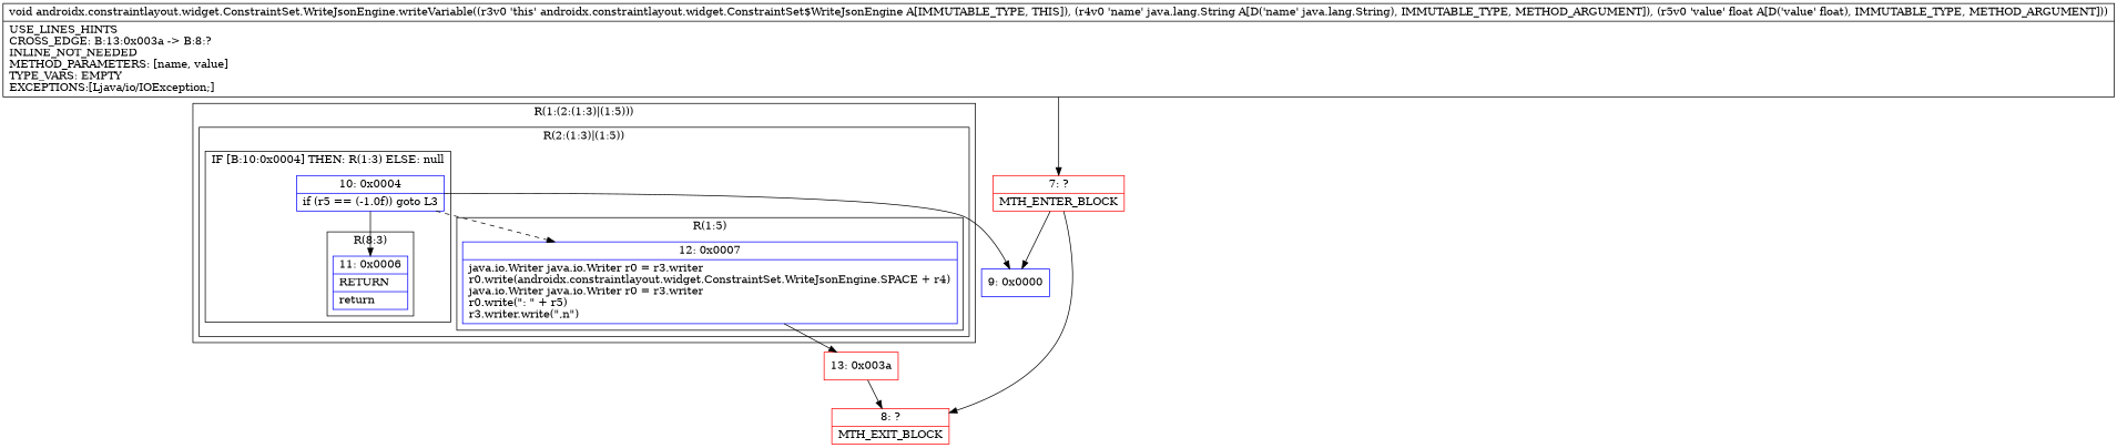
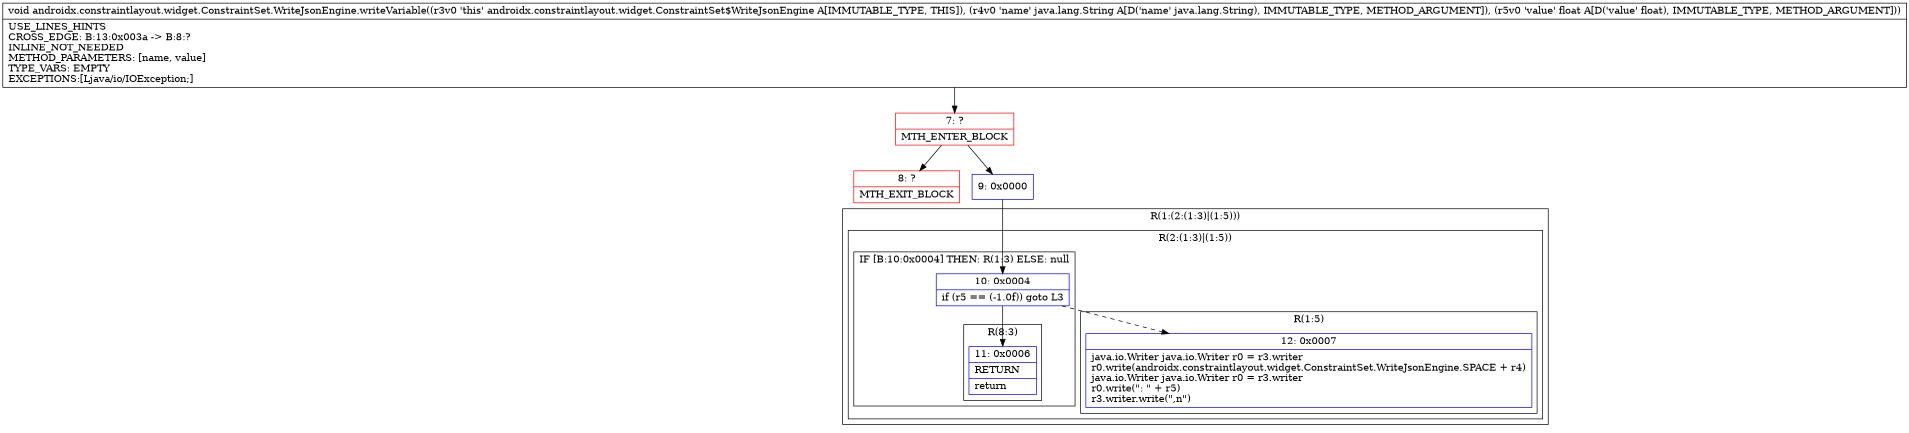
  digraph {
    node [color=blue shape=record]
    n1 [label="{11\:\ 0x0006|RETURN\l|return\l}"]
    n2 [label="{10\:\ 0x0004|if (r5 == (\-1.0f)) goto L3\l}"]
    n3 [label="{12\:\ 0x0007|java.io.Writer java.io.Writer r0 = r3.writer\lr0.write(androidx.constraintlayout.widget.ConstraintSet.WriteJsonEngine.SPACE + r4)\ljava.io.Writer java.io.Writer r0 = r3.writer\lr0.write(\": \" + r5)\lr3.writer.write(\",n\")\l}"]
-   n4 [color=red label="{13\:\ 0x003a}"]
    n5 [color=red label="{8\:\ ?|MTH_EXIT_BLOCK\l}"]
    n6 [color=red label="{7\:\ ?|MTH_ENTER_BLOCK\l}"]
    n7 [label="{9\:\ 0x0000}"]
    n8 [label="{void androidx.constraintlayout.widget.ConstraintSet.WriteJsonEngine.writeVariable((r3v0 'this' androidx.constraintlayout.widget.ConstraintSet$WriteJsonEngine A[IMMUTABLE_TYPE, THIS]), (r4v0 'name' java.lang.String A[D('name' java.lang.String), IMMUTABLE_TYPE, METHOD_ARGUMENT]), (r5v0 'value' float A[D('value' float), IMMUTABLE_TYPE, METHOD_ARGUMENT]))  | USE_LINES_HINTS\lCROSS_EDGE: B:13:0x003a \-\> B:8:?\lINLINE_NOT_NEEDED\lMETHOD_PARAMETERS: [name, value]\lTYPE_VARS: EMPTY\lEXCEPTIONS:[Ljava\/io\/IOException;]\l}" color=""]
    subgraph cluster_1 {
      label="R(1:(2:(1:3)|(1:5)))"
      subgraph cluster_2 {
        label="R(2:(1:3)|(1:5))"
        subgraph cluster_3 {
          label="IF [B:10:0x0004] THEN: R(1:3) ELSE: null"
          n2
          subgraph cluster_4 {
            label="R(8:3)"
            n1
          }
        }
        subgraph cluster_5 {
          label="R(1:5)"
          n3
        }
      }
    }
    n2 -> n1
    n2 -> n3 [style=dashed]
-   n3 -> n4
-   n4 -> n5
    n6 -> n5
    n6 -> n7
-   n2 -> n7
+   n7 -> n2
    n8 -> n6
  }
